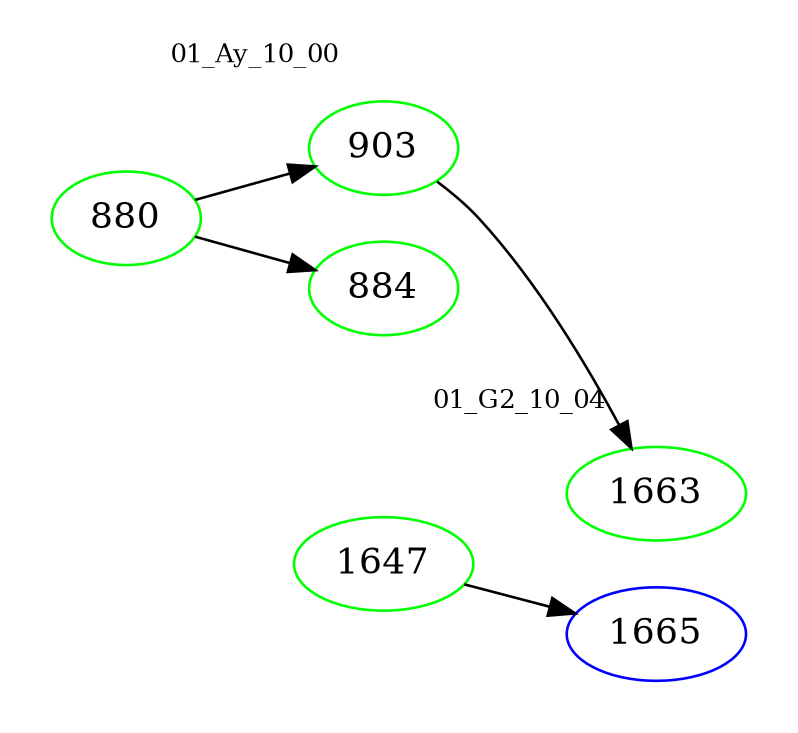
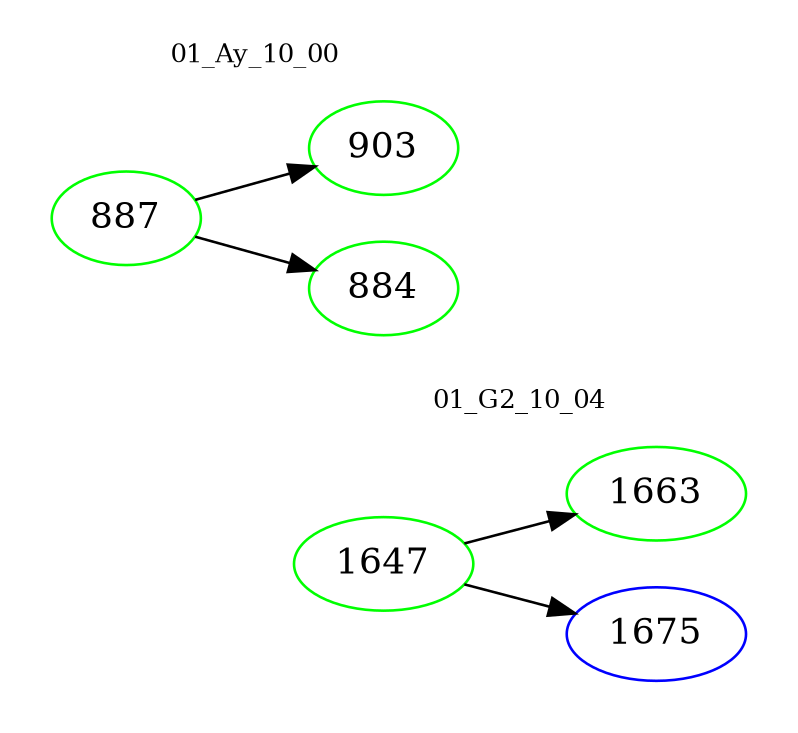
  digraph {
    rankdir=LR
    node [color=green]
    edge [color=black]
-   n1 [label=880]
+   n1 [label=887]
    n2 [label=884]
    n3 [label=903]
    n4 [label=1647]
    n5 [label=1663]
-   n6 [color=blue label=1665]
+   n6 [color=blue label=1675]
    subgraph cluster_1 {
      color=white
      fontsize=10
      label="01_Ay_10_00"
      n1
      n2
      n3
    }
    subgraph cluster_2 {
      color=white
      fontsize=10
      label="01_G2_10_04"
      n4
      n5
      n6
    }
    n1 -> n2
    n1 -> n3
-   n3 -> n5
+   n4 -> n5
    n4 -> n6
  }
